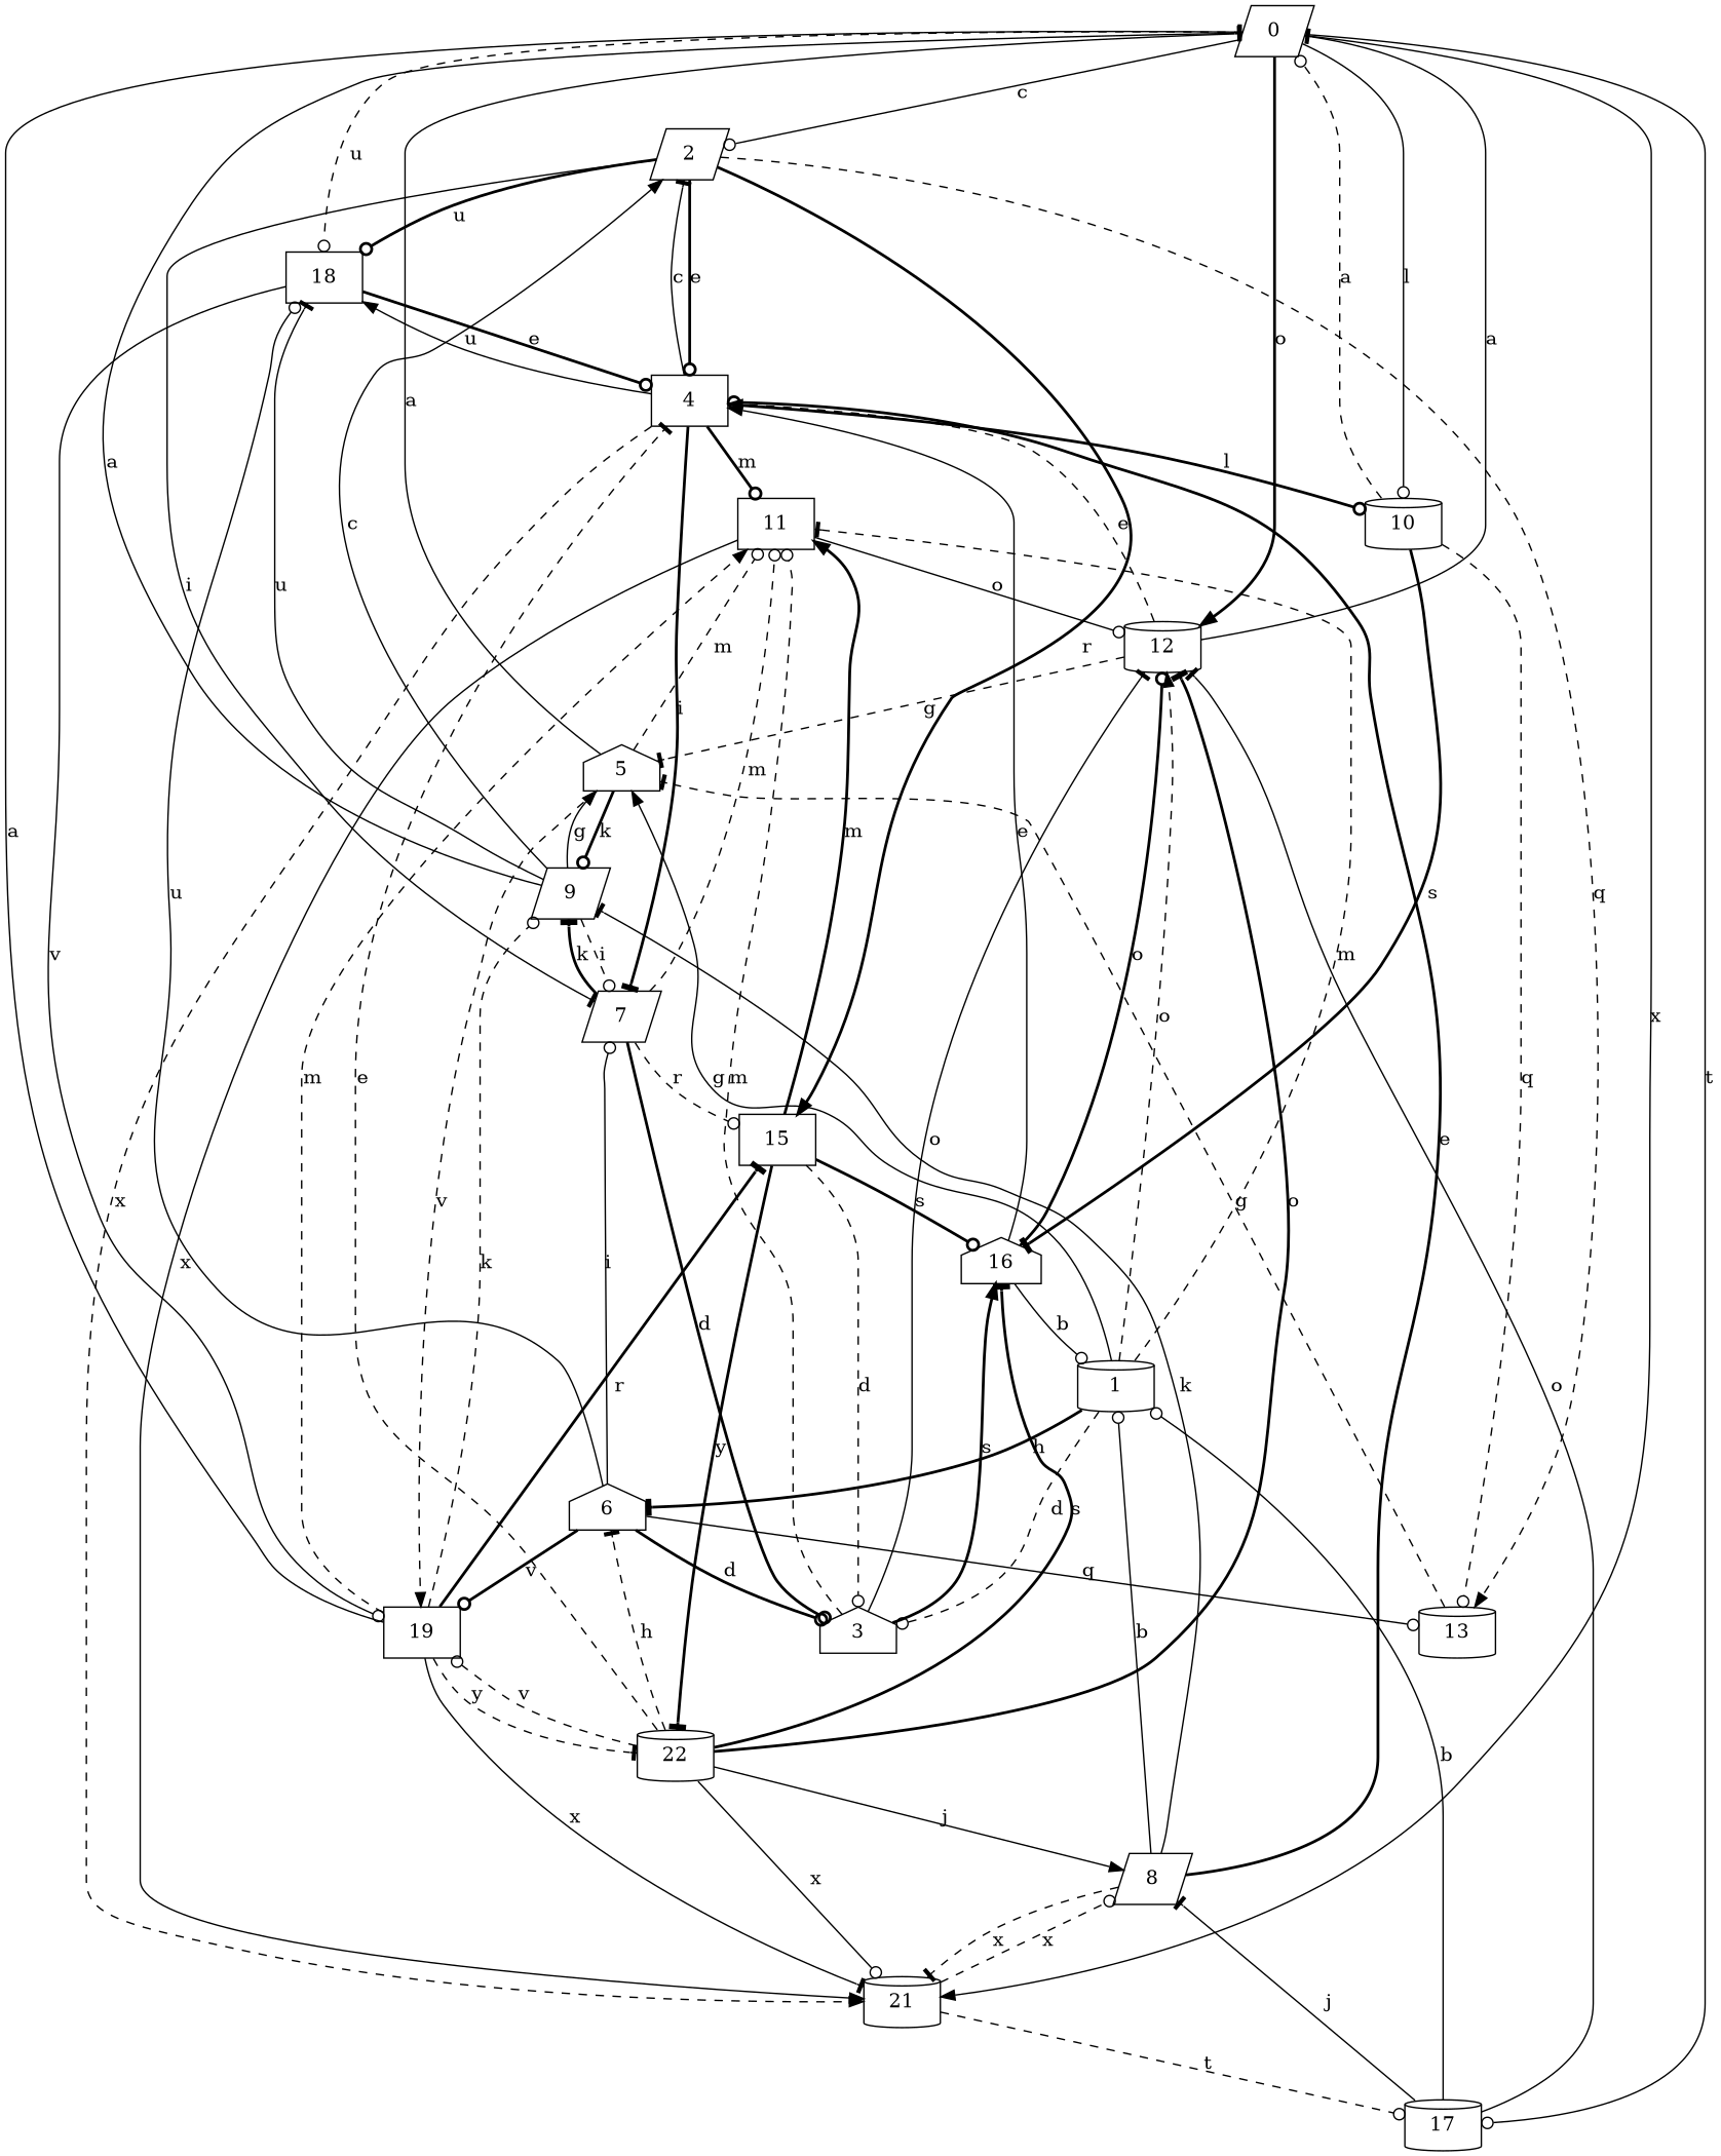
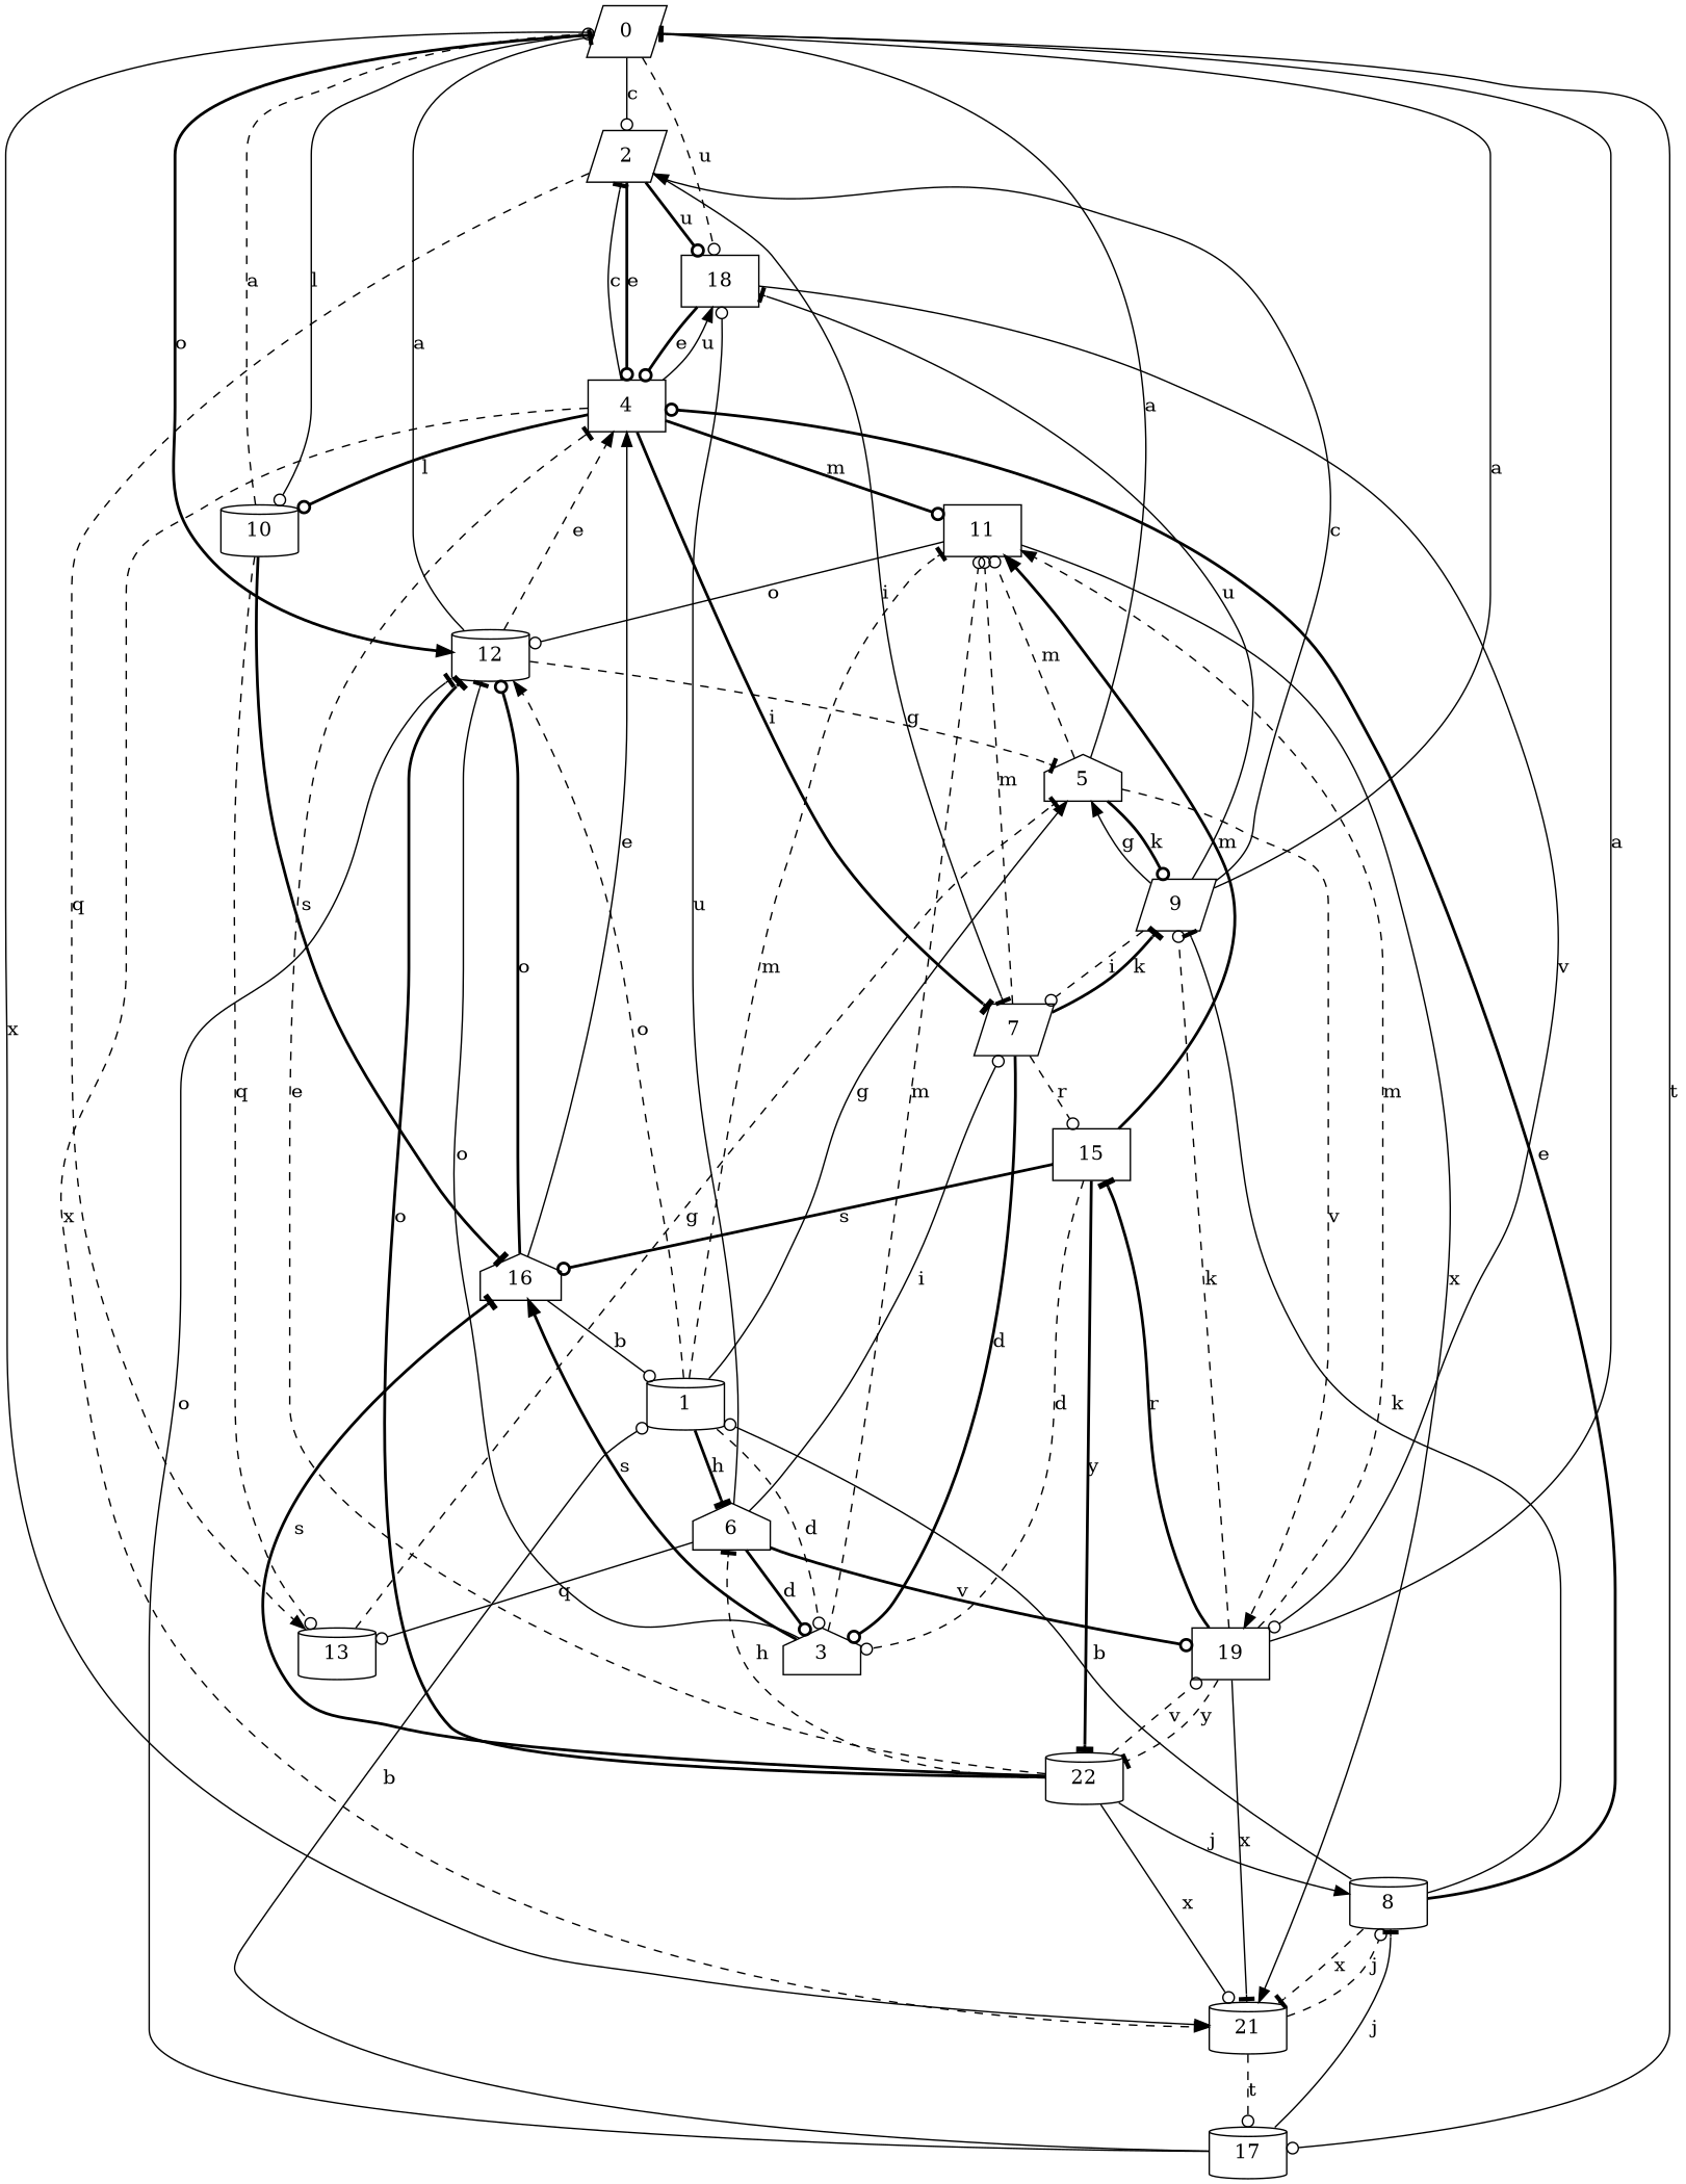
  strict digraph {
    node [shape=cylinder]
    edge [arrowhead=odot style=solid]
    0 [shape=parallelogram]
    2 [shape=parallelogram]
    10
    12
    17
    18 [shape=box]
    21
    4 [shape=box]
    7 [shape=parallelogram]
    13
    15 [shape=box]
    16 [shape=house]
    5 [shape=house]
    1
-   8 [shape=parallelogram]
+   8
    19 [shape=box]
    3 [shape=house]
    6 [shape=house]
    11 [shape=box]
    9 [shape=parallelogram]
    22
    0 -> 2 [label=c]
    0 -> 10 [label=l]
    0 -> 12 [arrowhead=normal label=o style=bold]
    0 -> 17 [label=t]
    0 -> 18 [label=u style=dashed]
    0 -> 21 [arrowhead=normal label=x]
    2 -> 18 [label=u style=bold]
    2 -> 4 [label=e style=bold]
    2 -> 7 [arrowhead=tee label=i]
    2 -> 13 [arrowhead=normal label=q style=dashed]
-   2 -> 15 [arrowhead=normal label=r style=bold]
    10 -> 0 [label=a style=dashed]
    10 -> 13 [label=q style=dashed]
    10 -> 16 [arrowhead=tee label=s style=bold]
    12 -> 0 [arrowhead=tee label=a]
    12 -> 4 [arrowhead=normal label=e style=dashed]
    12 -> 5 [arrowhead=tee label=g style=dashed]
    17 -> 12 [arrowhead=tee label=o]
    17 -> 1 [label=b]
    17 -> 8 [arrowhead=tee label=j]
    18 -> 4 [label=e style=bold]
    18 -> 19 [label=v]
    21 -> 17 [label=t style=dashed]
-   21 -> 8 [label=x style=dashed]
+   21 -> 8 [label=j style=dashed]
    4 -> 2 [arrowhead=tee label=c]
    4 -> 10 [label=l style=bold]
    4 -> 18 [arrowhead=normal label=u]
    4 -> 21 [arrowhead=normal label=x style=dashed]
    4 -> 7 [arrowhead=tee label=i style=bold]
    4 -> 11 [label=m style=bold]
    7 -> 15 [label=r style=dashed]
    7 -> 3 [label=d style=bold]
    7 -> 11 [label=m style=dashed]
    7 -> 9 [arrowhead=tee label=k style=bold]
    13 -> 5 [arrowhead=tee label=g style=dashed]
    15 -> 16 [label=s style=bold]
    15 -> 3 [label=d style=dashed]
    15 -> 11 [arrowhead=normal label=m style=bold]
    15 -> 22 [arrowhead=tee label=y style=bold]
    16 -> 12 [label=o style=bold]
    16 -> 4 [arrowhead=normal label=e]
    16 -> 1 [label=b]
    5 -> 0 [arrowhead=tee label=a]
    5 -> 19 [arrowhead=normal label=v style=dashed]
    5 -> 11 [label=m style=dashed]
    5 -> 9 [label=k style=bold]
    1 -> 12 [arrowhead=normal label=o style=dashed]
    1 -> 5 [arrowhead=normal label=g]
    1 -> 3 [label=d style=dashed]
    1 -> 6 [arrowhead=tee label=h style=bold]
    1 -> 11 [arrowhead=tee label=m style=dashed]
    8 -> 21 [arrowhead=tee label=x style=dashed]
    8 -> 4 [label=e style=bold]
    8 -> 1 [label=b]
    8 -> 9 [arrowhead=tee label=k]
    19 -> 0 [arrowhead=tee label=a]
    19 -> 21 [arrowhead=tee label=x]
    19 -> 15 [arrowhead=tee label=r style=bold]
    19 -> 11 [arrowhead=normal label=m style=dashed]
    19 -> 9 [label=k style=dashed]
    19 -> 22 [arrowhead=tee label=y style=dashed]
    3 -> 12 [arrowhead=tee label=o]
    3 -> 16 [arrowhead=normal label=s style=bold]
    3 -> 11 [label=m style=dashed]
    6 -> 18 [label=u]
    6 -> 7 [label=i]
    6 -> 13 [label=q]
    6 -> 19 [label=v style=bold]
    6 -> 3 [label=d style=bold]
    11 -> 12 [label=o]
    11 -> 21 [arrowhead=normal label=x]
    9 -> 0 [arrowhead=tee label=a]
    9 -> 2 [arrowhead=normal label=c]
    9 -> 18 [arrowhead=tee label=u]
    9 -> 7 [label=i style=dashed]
    9 -> 5 [arrowhead=normal label=g]
    22 -> 12 [arrowhead=tee label=o style=bold]
    22 -> 21 [label=x]
    22 -> 4 [arrowhead=tee label=e style=dashed]
    22 -> 16 [arrowhead=tee label=s style=bold]
    22 -> 8 [arrowhead=normal label=j]
    22 -> 19 [label=v style=dashed]
    22 -> 6 [arrowhead=tee label=h style=dashed]
  }
